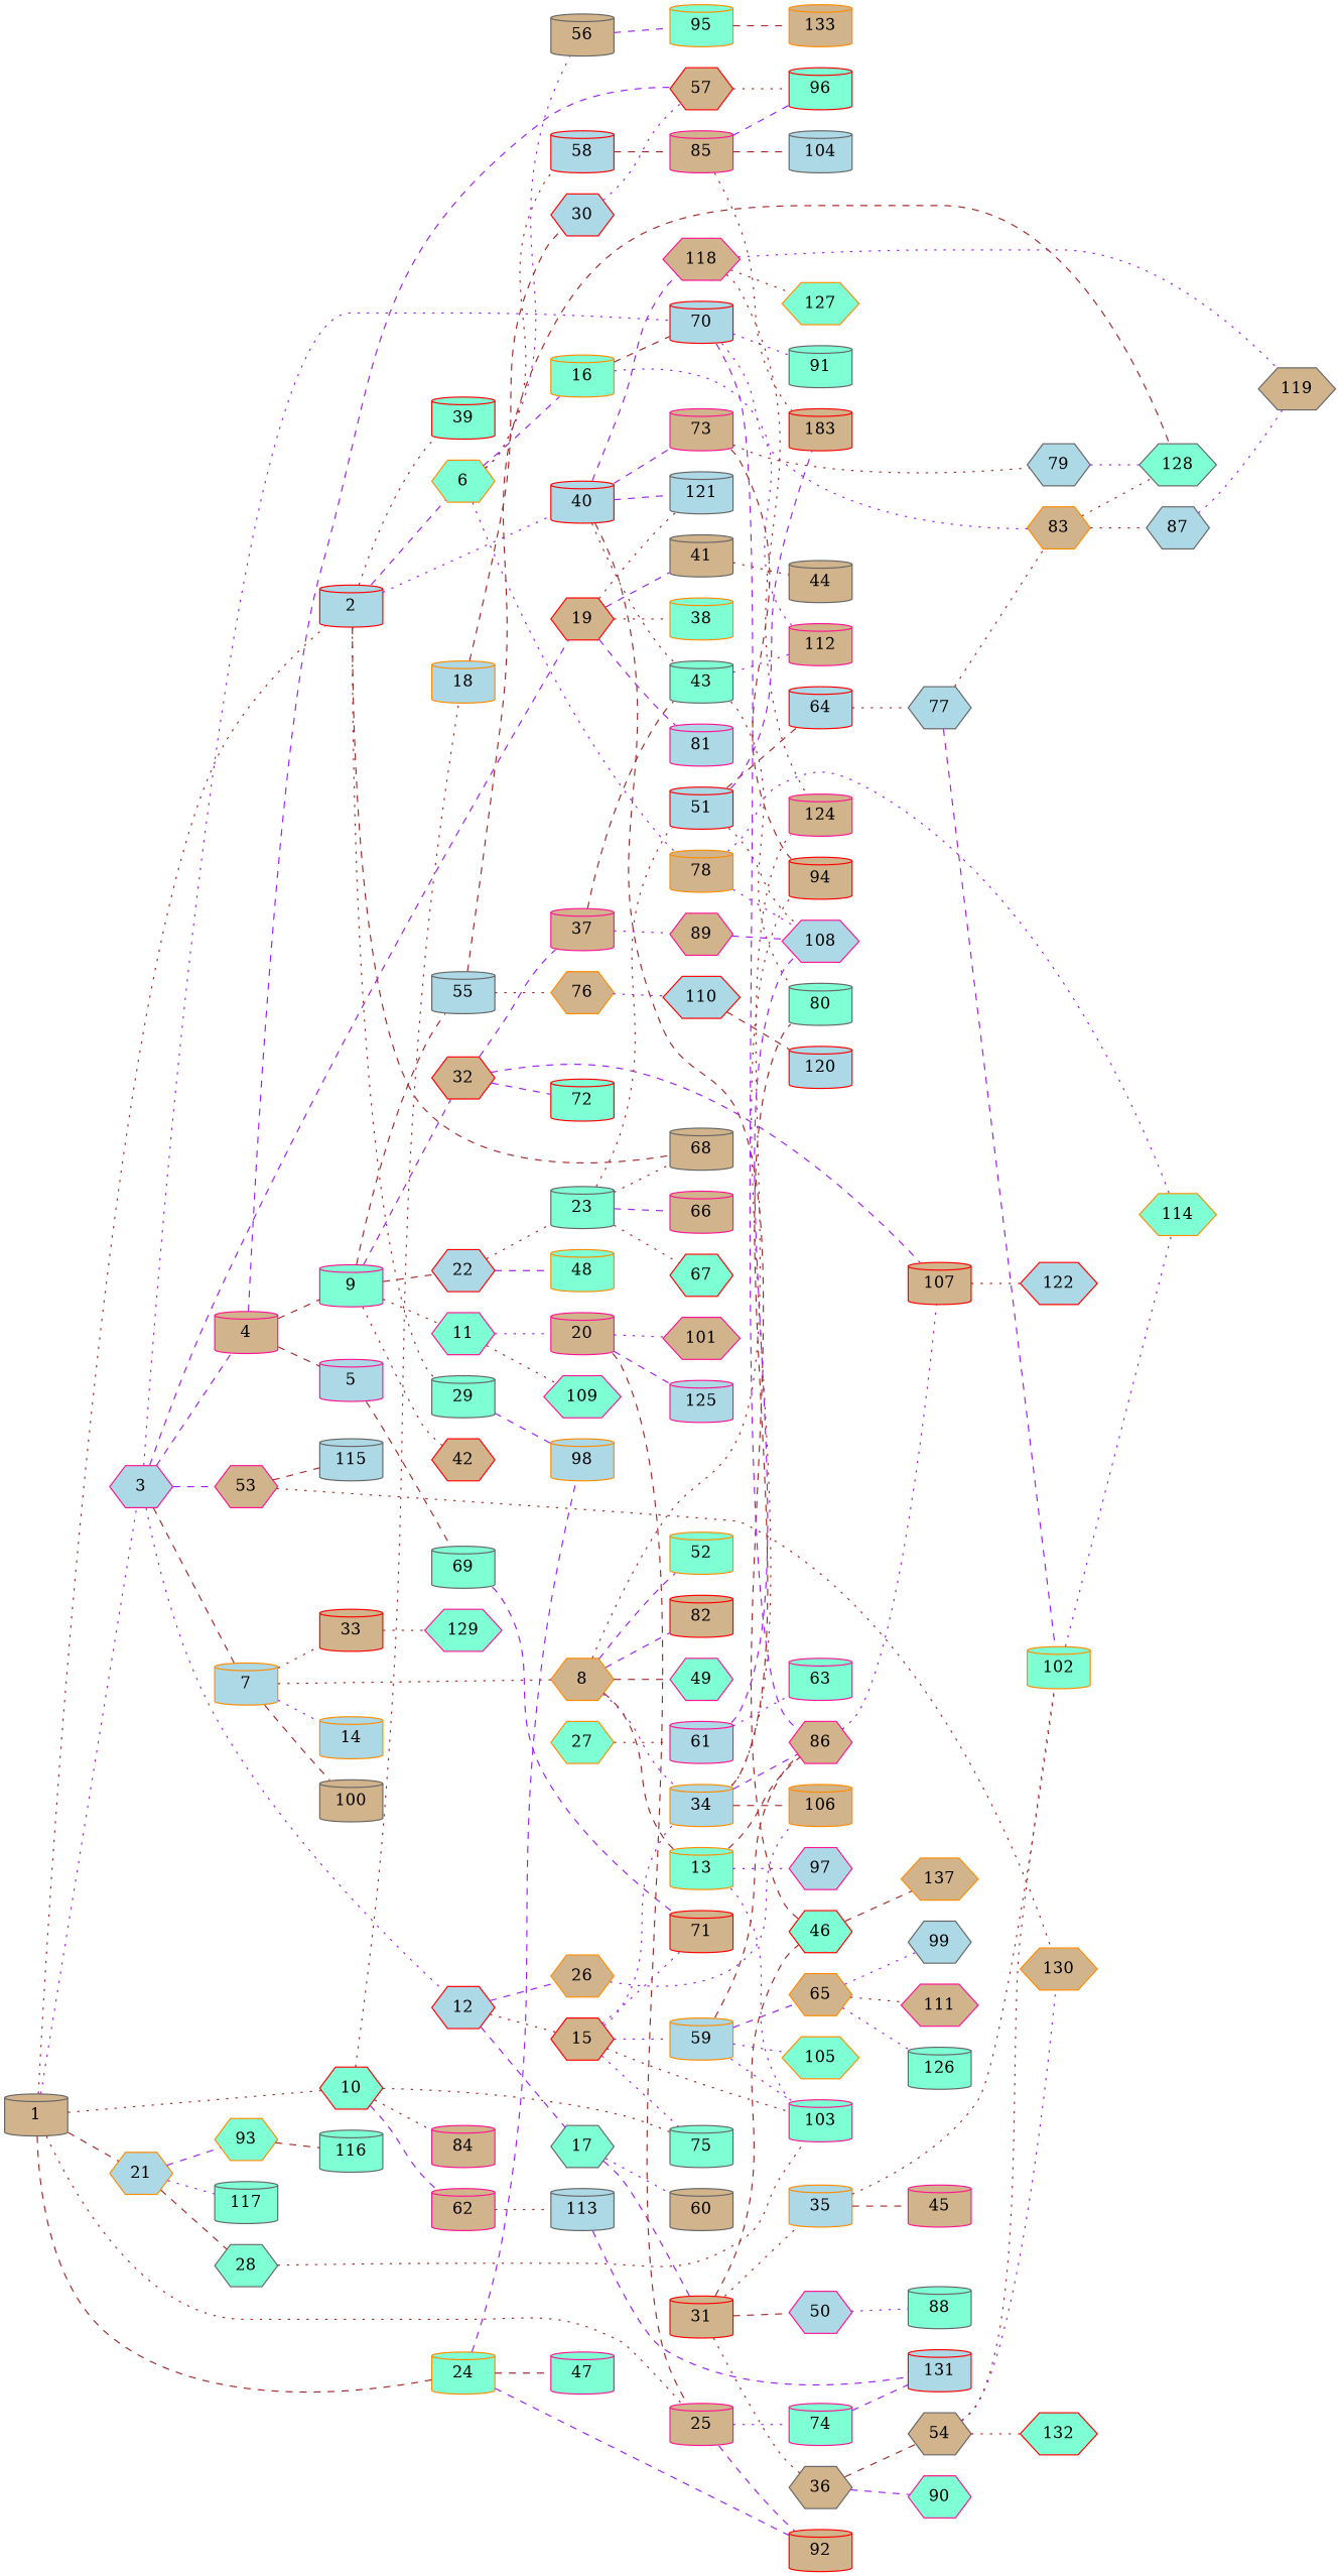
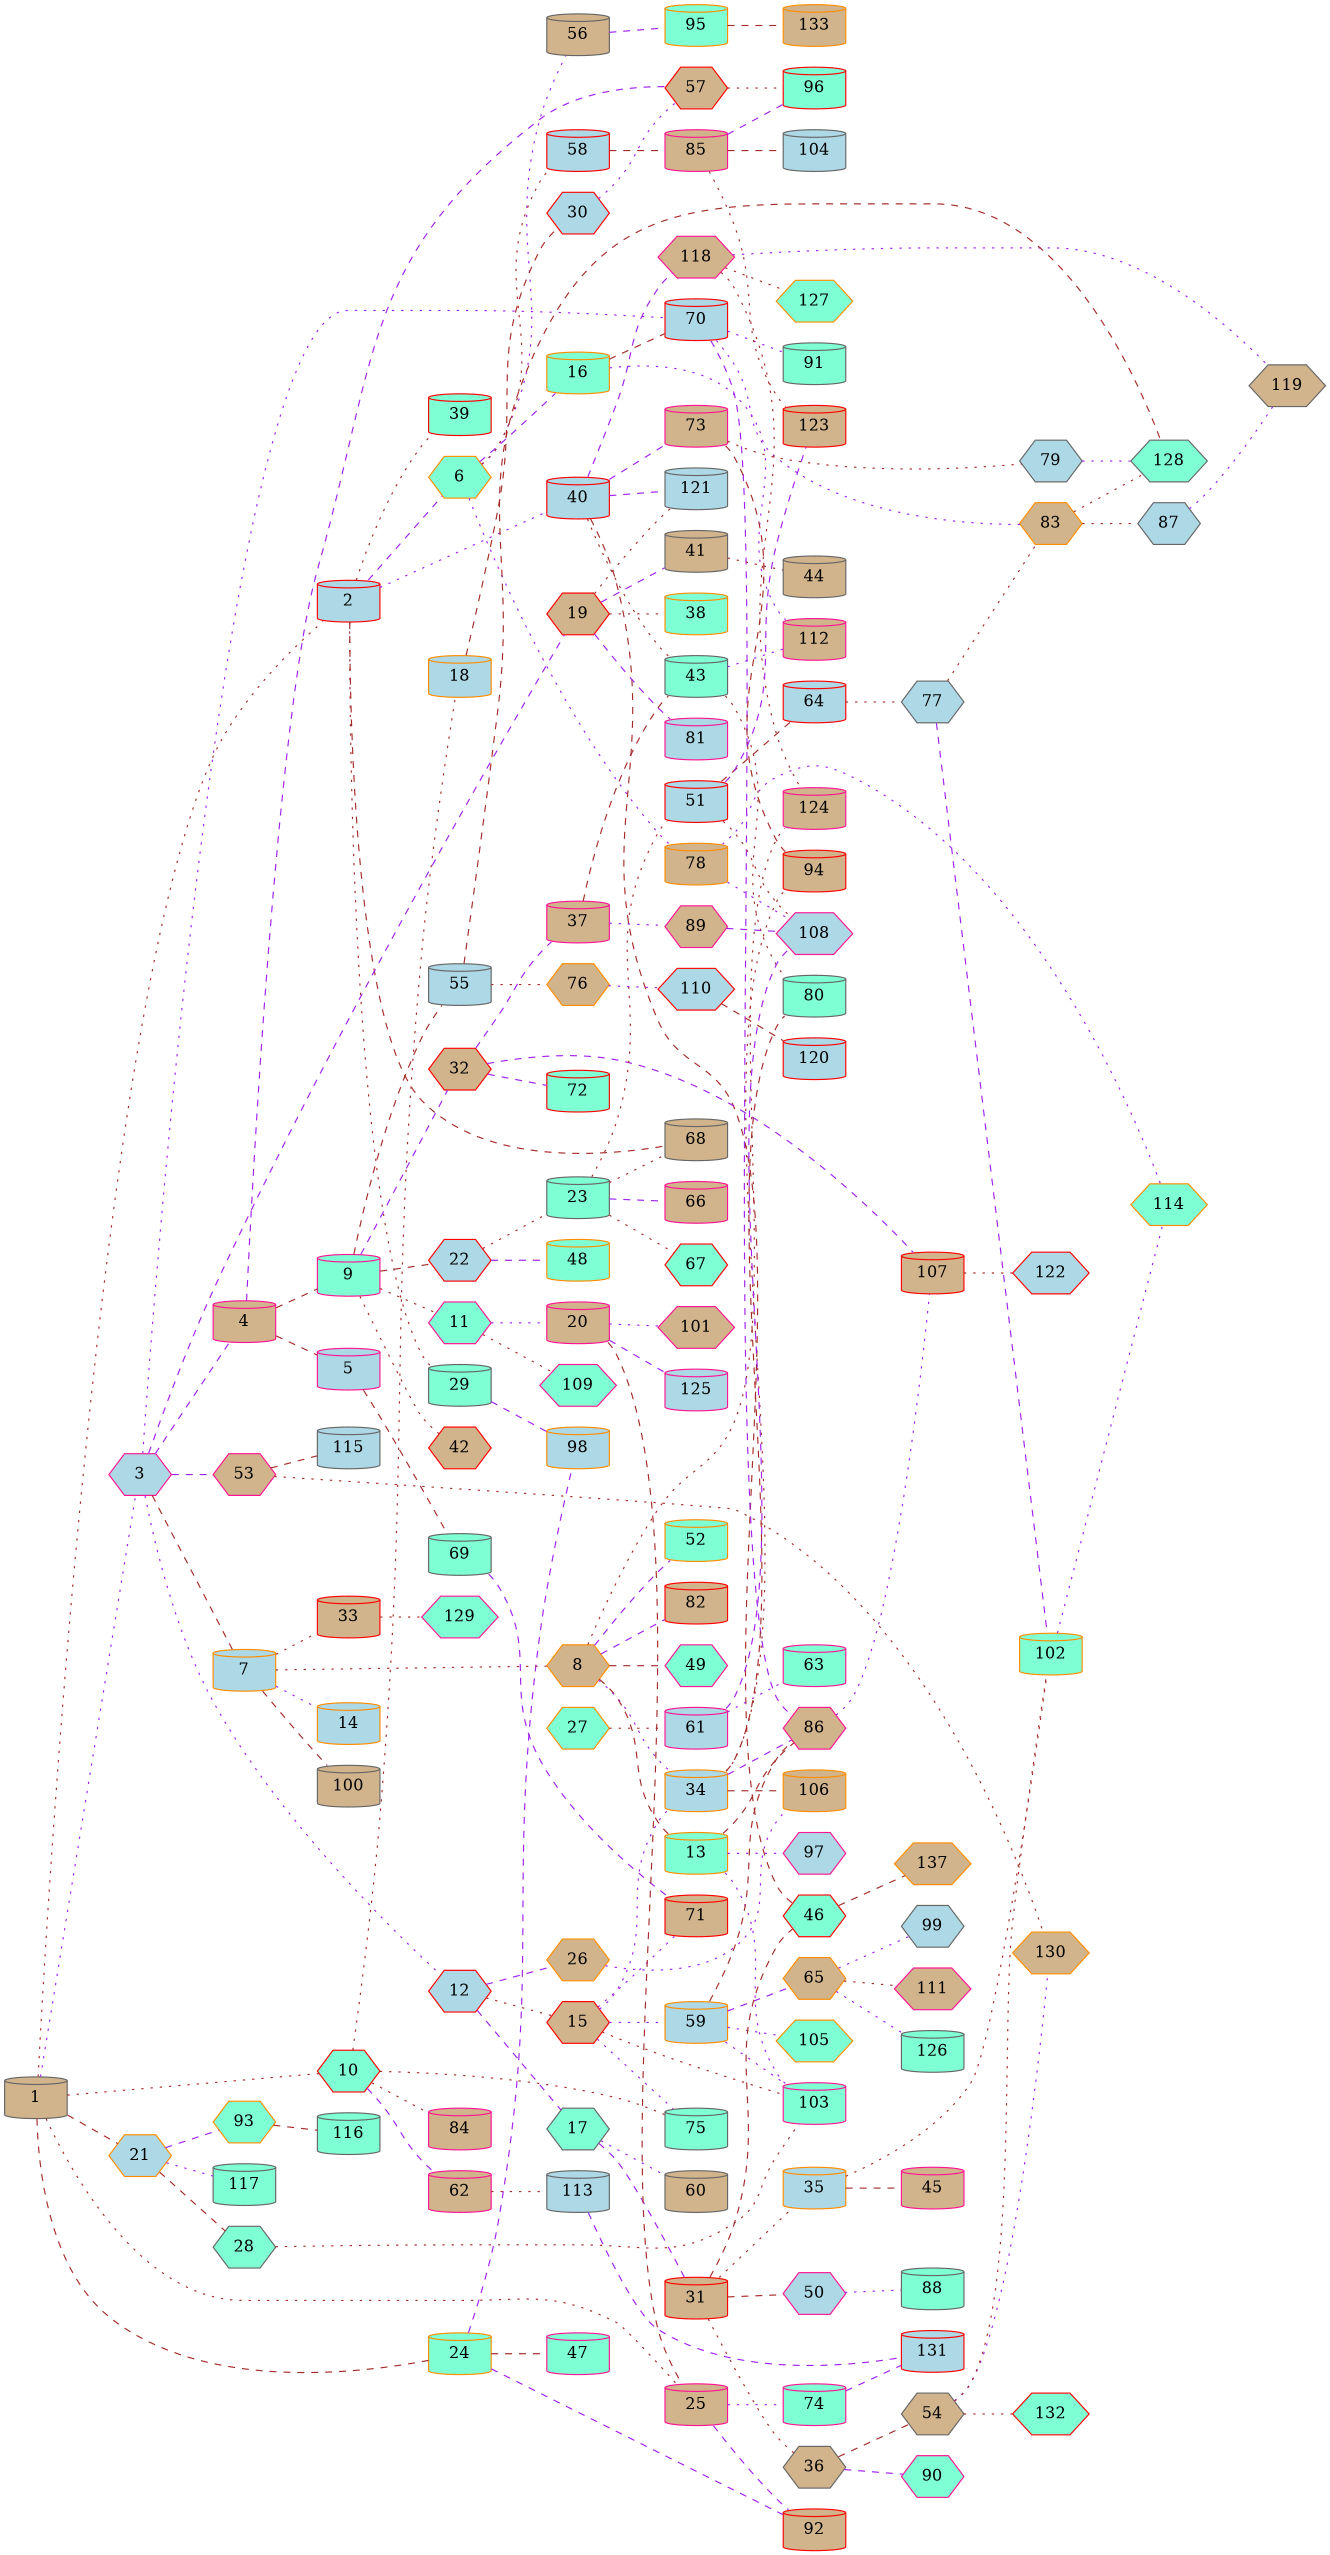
  graph {
    rankdir=LR
    node [color=deeppink fillcolor=tan shape=cylinder style=filled]
    edge [color=brown style=dotted]
    1 [color=gray40]
    2 [color=red fillcolor=lightblue]
    3 [fillcolor=lightblue shape=hexagon]
    10 [color=red fillcolor=aquamarine shape=hexagon]
    21 [color=darkorange fillcolor=lightblue shape=hexagon]
    24 [color=darkorange fillcolor=aquamarine]
    25
    6 [color=darkorange fillcolor=aquamarine shape=hexagon]
    29 [color=gray40 fillcolor=aquamarine]
    39 [color=red fillcolor=aquamarine]
    40 [color=red fillcolor=lightblue]
    68 [color=gray40]
    4
    7 [color=darkorange fillcolor=lightblue]
    12 [color=red fillcolor=lightblue shape=hexagon]
    19 [color=red shape=hexagon]
    53 [shape=hexagon]
    70 [color=red fillcolor=lightblue]
    18 [color=darkorange fillcolor=lightblue]
    62
    75 [color=gray40 fillcolor=aquamarine]
    84
    28 [color=gray40 fillcolor=aquamarine shape=hexagon]
    93 [color=darkorange fillcolor=aquamarine shape=hexagon]
    117 [color=gray40 fillcolor=aquamarine]
    47 [fillcolor=aquamarine]
    92 [color=red]
    98 [color=darkorange fillcolor=lightblue]
    74 [fillcolor=aquamarine]
    16 [color=darkorange fillcolor=aquamarine]
    56 [color=gray40]
    58 [color=red fillcolor=lightblue]
    78 [color=darkorange]
    121 [color=gray40 fillcolor=lightblue]
    46 [color=red fillcolor=aquamarine shape=hexagon]
    43 [color=gray40 fillcolor=aquamarine]
    73
    118 [shape=hexagon]
    5 [fillcolor=lightblue]
    9 [fillcolor=aquamarine]
    57 [color=red shape=hexagon]
    8 [color=darkorange shape=hexagon]
    14 [color=darkorange fillcolor=lightblue]
    33 [color=red]
    100 [color=gray40]
    15 [color=red shape=hexagon]
    17 [color=gray40 fillcolor=aquamarine shape=hexagon]
    26 [color=darkorange shape=hexagon]
    38 [color=darkorange fillcolor=aquamarine]
    41 [color=gray40]
    81 [fillcolor=lightblue]
    115 [color=gray40 fillcolor=lightblue]
    130 [color=darkorange shape=hexagon]
    86 [shape=hexagon]
    83 [color=darkorange shape=hexagon]
    91 [color=gray40 fillcolor=aquamarine]
    69 [color=gray40 fillcolor=aquamarine]
    11 [fillcolor=aquamarine shape=hexagon]
    22 [color=red fillcolor=lightblue shape=hexagon]
    32 [color=red shape=hexagon]
    42 [color=red shape=hexagon]
    55 [color=gray40 fillcolor=lightblue]
    96 [color=red fillcolor=aquamarine]
    71 [color=red]
    112
    95 [color=darkorange fillcolor=aquamarine]
    85
    108 [fillcolor=lightblue shape=hexagon]
    114 [color=darkorange fillcolor=aquamarine shape=hexagon]
    13 [color=darkorange fillcolor=aquamarine]
    34 [color=darkorange fillcolor=lightblue]
    49 [fillcolor=aquamarine shape=hexagon]
    52 [color=darkorange fillcolor=aquamarine]
    82 [color=red]
    124
    129 [fillcolor=aquamarine shape=hexagon]
    97 [fillcolor=lightblue shape=hexagon]
    103 [fillcolor=aquamarine]
    106 [color=darkorange]
    80 [color=gray40 fillcolor=aquamarine]
    94 [color=red]
    20
    109 [fillcolor=aquamarine shape=hexagon]
    23 [color=gray40 fillcolor=aquamarine]
    48 [color=darkorange fillcolor=aquamarine]
    37
    72 [color=red fillcolor=aquamarine]
    107 [color=red]
    76 [color=darkorange shape=hexagon]
    128 [color=gray40 fillcolor=aquamarine shape=hexagon]
    30 [color=red fillcolor=lightblue shape=hexagon]
    27 [color=darkorange fillcolor=aquamarine shape=hexagon]
    61 [fillcolor=lightblue]
    113 [color=gray40 fillcolor=lightblue]
    101 [shape=hexagon]
    125 [fillcolor=lightblue]
    59 [color=darkorange fillcolor=lightblue]
    31 [color=red]
    60 [color=gray40]
    65 [color=darkorange shape=hexagon]
    105 [color=darkorange fillcolor=aquamarine shape=hexagon]
    35 [color=darkorange fillcolor=lightblue]
    36 [color=gray40 shape=hexagon]
    50 [fillcolor=lightblue shape=hexagon]
    44 [color=gray40]
    116 [color=gray40 fillcolor=aquamarine]
    51 [color=red fillcolor=lightblue]
    66
    67 [color=red fillcolor=aquamarine shape=hexagon]
    64 [color=red fillcolor=lightblue]
-   123 [color=red label=183]
+   123 [color=red]
    131 [color=red fillcolor=lightblue]
    63 [fillcolor=aquamarine]
    45
    102 [color=darkorange fillcolor=aquamarine]
    54 [color=gray40 shape=hexagon]
    90 [fillcolor=aquamarine shape=hexagon]
    n118 [color=darkorange label=137 shape=hexagon]
    88 [color=gray40 fillcolor=aquamarine]
    89 [shape=hexagon]
    122 [color=red fillcolor=lightblue shape=hexagon]
    132 [color=red fillcolor=aquamarine shape=hexagon]
    79 [color=gray40 fillcolor=lightblue shape=hexagon]
    119 [color=gray40 shape=hexagon]
    127 [color=darkorange fillcolor=aquamarine shape=hexagon]
    77 [color=gray40 fillcolor=lightblue shape=hexagon]
    110 [color=red fillcolor=lightblue shape=hexagon]
    133 [color=darkorange]
    104 [color=gray40 fillcolor=lightblue]
    99 [color=gray40 fillcolor=lightblue shape=hexagon]
    111 [shape=hexagon]
    126 [color=gray40 fillcolor=aquamarine]
    87 [color=gray40 fillcolor=lightblue shape=hexagon]
    120 [color=red fillcolor=lightblue]
    1 -- 2
    1 -- 3 [color=purple]
    1 -- 10
    1 -- 21 [style=dashed]
    1 -- 24 [style=dashed]
    1 -- 25
    2 -- 6 [color=purple style=dashed]
    2 -- 29
    2 -- 39
    2 -- 40 [color=purple]
    2 -- 68 [style=dashed]
    3 -- 4 [color=purple style=dashed]
    3 -- 7 [style=dashed]
    3 -- 12 [color=purple]
    3 -- 19 [color=purple style=dashed]
    3 -- 53 [color=purple style=dashed]
    3 -- 70 [color=purple]
    10 -- 18
    10 -- 62 [color=purple style=dashed]
    10 -- 75
    10 -- 84
    21 -- 28 [style=dashed]
    21 -- 93 [color=purple style=dashed]
    21 -- 117 [color=purple]
    24 -- 47 [style=dashed]
    24 -- 92 [color=purple style=dashed]
    24 -- 98 [color=purple style=dashed]
    25 -- 92 [color=purple style=dashed]
    25 -- 74 [color=purple]
    6 -- 16 [color=purple style=dashed]
    6 -- 56 [color=purple]
    6 -- 58
    6 -- 78 [color=purple]
    29 -- 98 [color=purple style=dashed]
    40 -- 121 [color=purple style=dashed]
    40 -- 46 [style=dashed]
    40 -- 43
    40 -- 73 [color=purple style=dashed]
    40 -- 118 [color=purple style=dashed]
    4 -- 5 [style=dashed]
    4 -- 9 [style=dashed]
    4 -- 57 [color=purple style=dashed]
    7 -- 8
    7 -- 14 [color=purple]
    7 -- 33
    7 -- 100 [style=dashed]
    12 -- 15
    12 -- 17 [color=purple style=dashed]
    12 -- 26 [color=purple style=dashed]
    19 -- 121
    19 -- 38
    19 -- 41 [color=purple style=dashed]
    19 -- 81 [color=purple style=dashed]
    53 -- 115 [style=dashed]
    53 -- 130
    70 -- 86 [color=purple style=dashed]
    70 -- 83 [color=purple]
    70 -- 91 [color=purple]
    18 -- 30 [style=dashed]
    62 -- 113
    28 -- 103
    93 -- 116 [style=dashed]
    74 -- 131 [color=purple style=dashed]
    16 -- 70 [style=dashed]
    16 -- 112 [color=purple]
    56 -- 95 [color=purple style=dashed]
    58 -- 85 [style=dashed]
    78 -- 108 [color=purple]
    78 -- 114 [color=purple]
    46 -- n118 [style=dashed]
    43 -- 112 [color=purple]
    43 -- 80
    73 -- 94 [style=dashed]
    73 -- 79
    118 -- 124
    118 -- 119 [color=purple]
    118 -- 127
    5 -- 69 [style=dashed]
    9 -- 11
    9 -- 22 [style=dashed]
    9 -- 32 [color=purple style=dashed]
    9 -- 42
    9 -- 55 [style=dashed]
    57 -- 96
    8 -- 13 [style=dashed]
    8 -- 34 [color=purple]
    8 -- 49 [style=dashed]
    8 -- 52 [color=purple style=dashed]
    8 -- 82 [color=purple style=dashed]
    8 -- 124
    33 -- 129
    15 -- 75 [color=purple]
    15 -- 71 [color=purple]
    15 -- 34 [color=purple]
    15 -- 103
    15 -- 59 [color=purple]
    17 -- 31 [color=purple style=dashed]
    17 -- 60 [color=purple]
    26 -- 106 [color=purple]
    41 -- 44
    86 -- 107 [color=purple]
    83 -- 128
    83 -- 87
    69 -- 71 [color=purple style=dashed]
    11 -- 20 [color=purple]
    11 -- 109
    22 -- 23
    22 -- 48 [color=purple style=dashed]
    32 -- 37 [color=purple style=dashed]
    32 -- 72 [color=purple style=dashed]
    32 -- 107 [color=purple style=dashed]
    55 -- 76
    55 -- 128 [style=dashed]
    95 -- 133 [style=dashed]
    85 -- 96 [color=purple style=dashed]
    85 -- 123
    85 -- 104 [style=dashed]
    13 -- 86 [style=dashed]
    13 -- 97 [color=purple]
    13 -- 103 [color=purple]
    34 -- 86 [color=purple style=dashed]
    34 -- 106 [style=dashed]
    34 -- 80 [style=dashed]
    34 -- 94
    20 -- 25 [style=dashed]
    20 -- 101 [color=purple]
    20 -- 125 [color=purple style=dashed]
    23 -- 68
    23 -- 51
    23 -- 66 [color=purple style=dashed]
    23 -- 67
    37 -- 43 [style=dashed]
    37 -- 89 [color=purple]
    107 -- 122
    76 -- 110 [color=purple]
    30 -- 57 [color=purple]
    27 -- 61
    61 -- 108 [color=purple style=dashed]
    61 -- 63 [color=purple]
    113 -- 131 [color=purple style=dashed]
    59 -- 86 [style=dashed]
    59 -- 103 [color=purple]
    59 -- 65 [color=purple style=dashed]
    59 -- 105 [color=purple]
    31 -- 46 [style=dashed]
    31 -- 35
    31 -- 36
    31 -- 50 [style=dashed]
    65 -- 99 [color=purple]
    65 -- 111
    65 -- 126 [color=purple]
    35 -- 45 [style=dashed]
    35 -- 102
    36 -- 54 [style=dashed]
    36 -- 90 [color=purple style=dashed]
    50 -- 88 [color=purple]
    51 -- 108
    51 -- 64 [style=dashed]
    51 -- 123 [color=purple style=dashed]
    64 -- 77
    102 -- 114 [color=purple]
    54 -- 130 [color=purple]
    54 -- 102
    54 -- 132
    89 -- 108 [color=purple style=dashed]
    79 -- 128 [color=purple]
    77 -- 83
    77 -- 102 [color=purple style=dashed]
    110 -- 120 [style=dashed]
    87 -- 119 [color=purple]
  }
